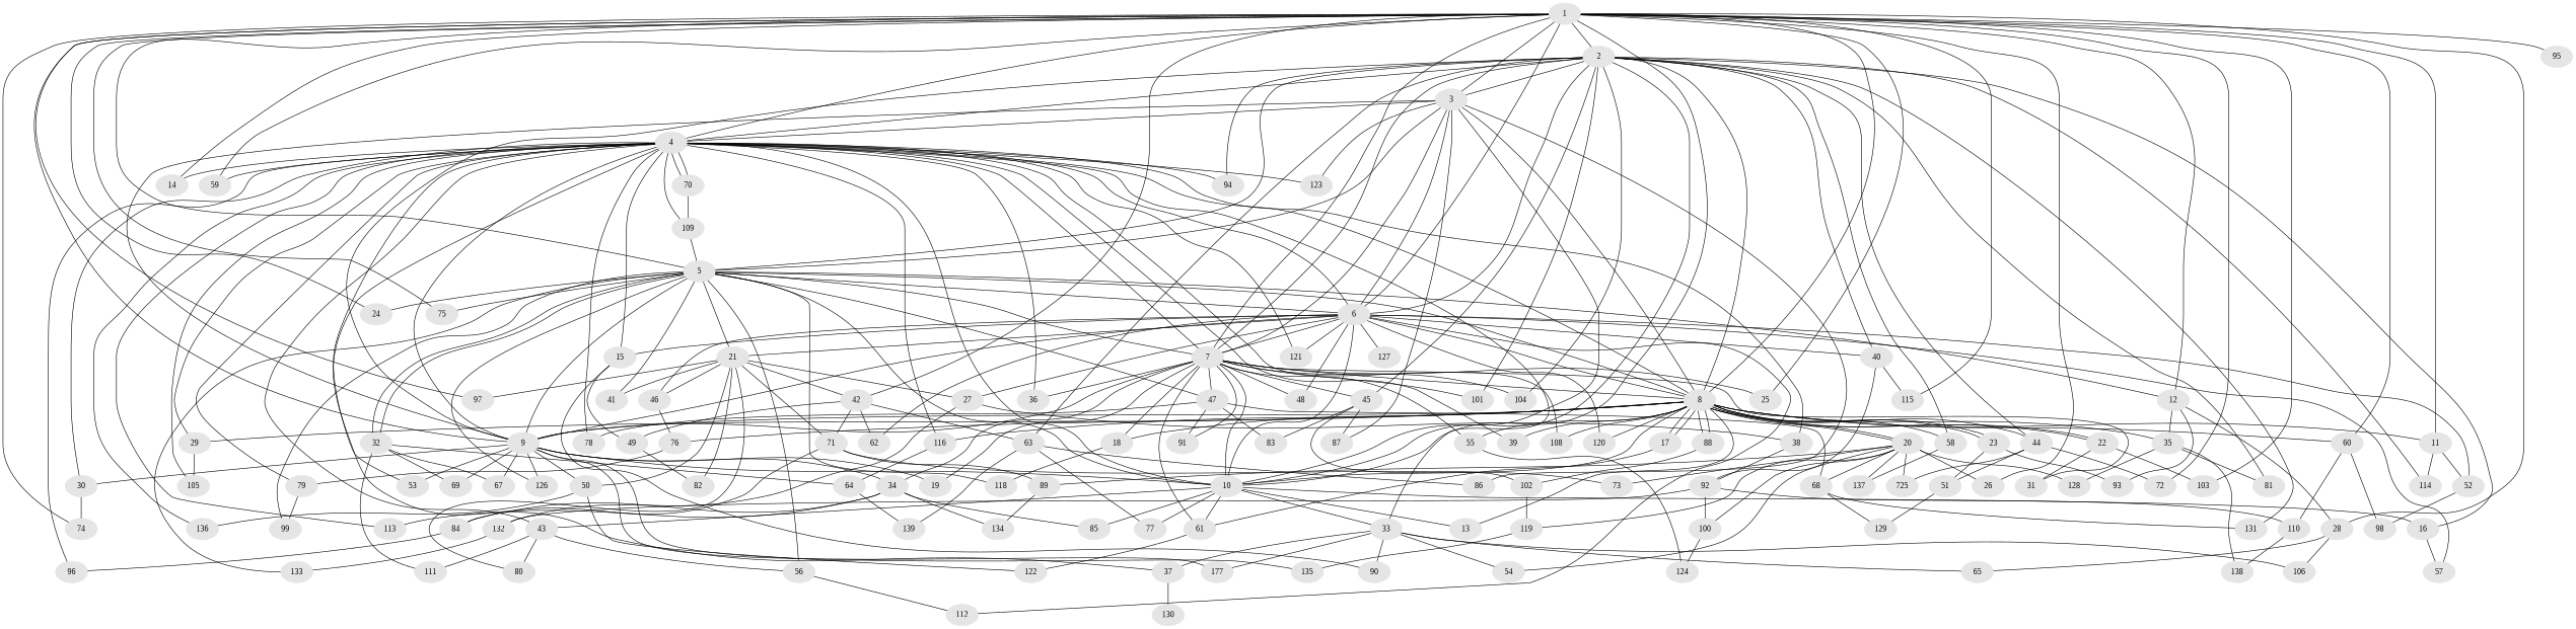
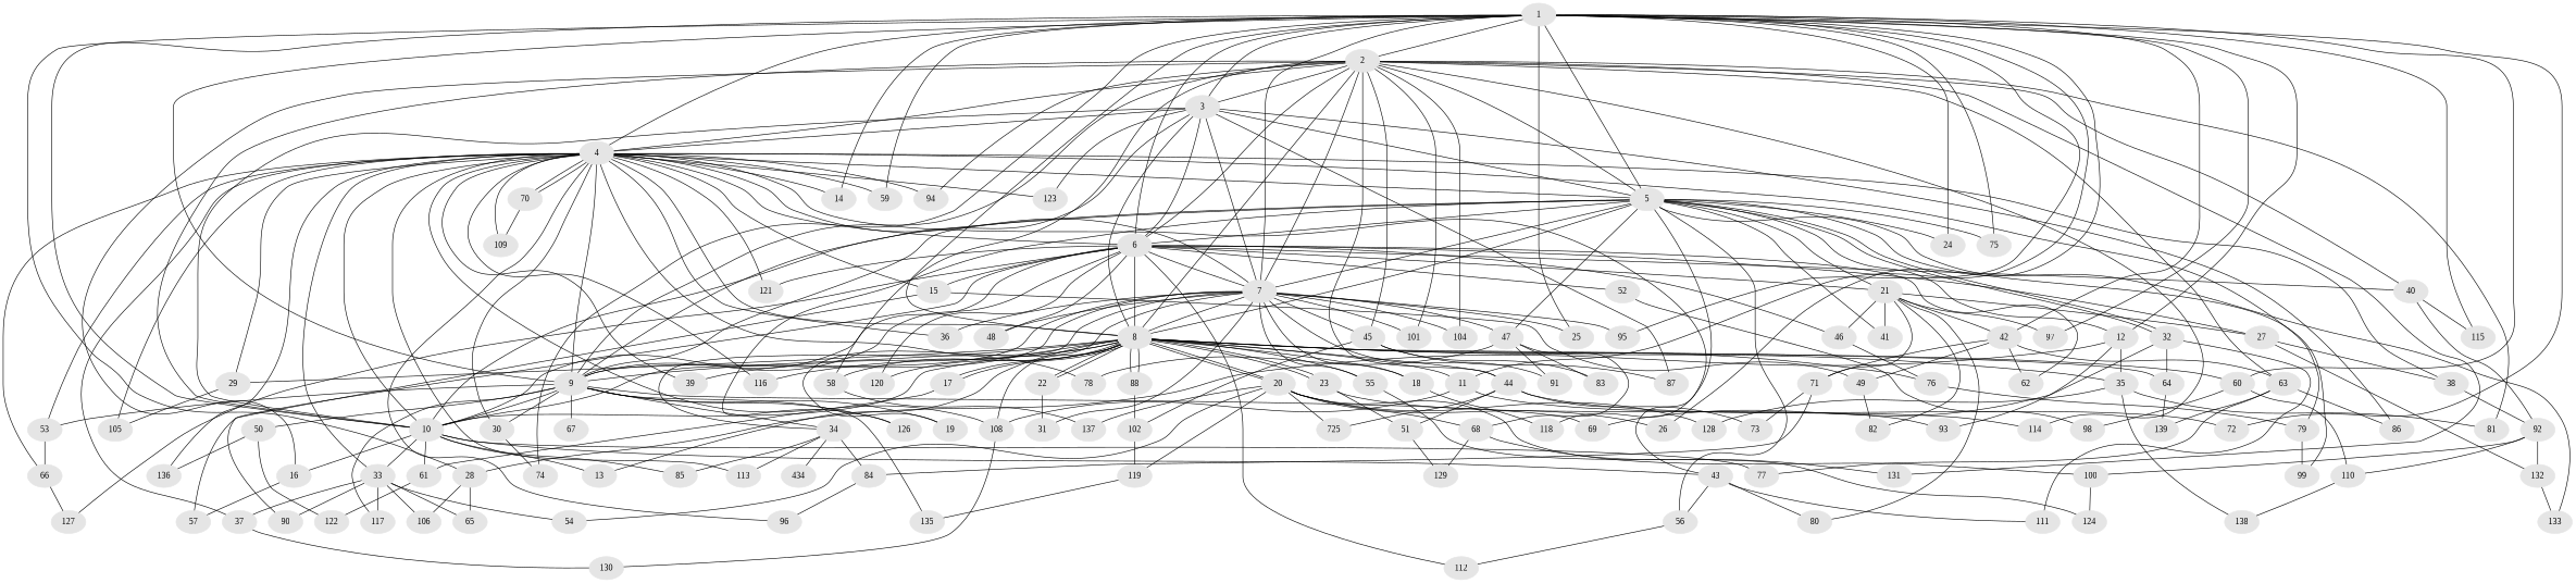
  graph {
    fontname="Liberation Serif"
    node [color=gray90 fontname="Liberation Serif" style=filled]
    edge [fontname="Liberation Serif"]
    1
    2
    3
    4
    5
    6
    7
    8
    9
    10
    11
    12
    14
    24
    25
    26
    28
    42
    59
    60
    72
    74
    75
    95
    97
-   103
    115
    16
    40
    44
    45
    58
    63
    81
    94
    101
    104
    114
    131
    86
    87
    123
    15
    29
    30
    33
    36
    37
    38
    39
    43
    53
+   66
    70
    78
    79
    96
    105
    108
    109
    113
    116
    121
    136
    21
    32
    41
    47
    56
    99
    118
    126
    133
    27
    46
    48
    52
    57
    62
    112
    120
    127
    18
    19
    31
    34
    55
    91
    13
    17
    20
    22
    23
    35
    64
    76
    88
    50
    67
    69
-   117 [label=177]
+   117
    135
    61
    77
    85
    93
    65
    106
    49
    71
    98
    110
    92
    n114 [label=725]
    51
    73
    83
    102
    137
    139
    90
    54
    130
    80
    111
    82
    68
    132
    84
-   134
+   134 [label=434]
    124
-   89
    100
    119
    128
    138
    122
    129
    1 -- 2
    1 -- 3
    1 -- 4
    1 -- 5
    1 -- 6
    1 -- 7
    1 -- 8
    1 -- 9
    1 -- 10
    1 -- 11
    1 -- 12
    1 -- 14
    1 -- 24
    1 -- 25
    1 -- 26
    1 -- 28
    1 -- 42
    1 -- 59
    1 -- 60
    1 -- 72
    1 -- 74
    1 -- 75
    1 -- 95
    1 -- 97
-   1 -- 103
    1 -- 115
    2 -- 3
    2 -- 4
    2 -- 5
    2 -- 6
    2 -- 7
    2 -- 8
    2 -- 9
    2 -- 10
    2 -- 16
    2 -- 40
    2 -- 44
    2 -- 45
    2 -- 58
    2 -- 63
    2 -- 81
    2 -- 94
    2 -- 101
    2 -- 104
    2 -- 114
    2 -- 131
    3 -- 4
    3 -- 5
    3 -- 6
    3 -- 7
    3 -- 8
    3 -- 9
    3 -- 10
    3 -- 86
    3 -- 87
    3 -- 123
-   109 -- 5
+   4 -- 5
    4 -- 6
    4 -- 7
    4 -- 8
    4 -- 9
    4 -- 10
    4 -- 14
    4 -- 59
    4 -- 94
    4 -- 123
    4 -- 15
    4 -- 29
    4 -- 30
    4 -- 33
    4 -- 36
    4 -- 37
    4 -- 38
    4 -- 39
    4 -- 43
    4 -- 53
+   4 -- 66
    4 -- 70
    4 -- 70
    4 -- 78
    4 -- 79
    4 -- 96
    4 -- 105
    4 -- 108
    4 -- 109
    4 -- 113
    4 -- 116
    4 -- 121
    4 -- 136
    5 -- 6
    5 -- 7
    5 -- 8
    5 -- 9
    5 -- 10
    5 -- 12
    5 -- 24
    5 -- 75
    5 -- 21
    5 -- 32
    5 -- 32
    5 -- 41
    5 -- 47
    5 -- 56
    5 -- 99
    5 -- 118
    5 -- 126
    5 -- 133
    6 -- 7
    6 -- 8
    6 -- 9
    6 -- 10
    6 -- 40
    6 -- 15
    6 -- 121
    6 -- 21
    6 -- 27
    6 -- 46
    6 -- 48
    6 -- 52
    6 -- 57
    6 -- 62
    6 -- 112
    6 -- 120
    6 -- 127
    7 -- 8
    7 -- 9
    7 -- 10
    7 -- 25
-   7 -- 61
+   7 -- 95
    7 -- 45
    7 -- 101
    7 -- 104
    7 -- 36
    7 -- 47
    7 -- 48
    7 -- 18
    7 -- 19
    7 -- 31
    7 -- 34
    7 -- 55
    7 -- 91
    8 -- 9
    8 -- 10
    8 -- 11
    8 -- 60
    8 -- 44
    8 -- 58
    8 -- 29
    8 -- 39
    8 -- 108
    8 -- 116
    8 -- 120
    8 -- 18
    8 -- 55
    8 -- 13
    8 -- 17
    8 -- 17
    8 -- 20
    8 -- 20
    8 -- 22
    8 -- 22
    8 -- 23
    8 -- 23
    8 -- 35
-   116 -- 64
+   8 -- 64
    8 -- 76
    8 -- 88
    8 -- 88
    9 -- 10
    9 -- 30
    9 -- 53
    9 -- 126
    9 -- 19
    9 -- 34
    9 -- 50
    9 -- 67
    9 -- 69
    9 -- 117
    9 -- 135
    10 -- 16
    10 -- 33
    10 -- 43
    10 -- 13
    10 -- 61
    10 -- 77
    10 -- 85
    11 -- 114
-   11 -- 52
+   11 -- 108
    12 -- 28
    12 -- 35
    12 -- 93
    28 -- 65
    28 -- 106
    42 -- 63
    42 -- 62
    42 -- 49
    42 -- 71
    60 -- 98
    60 -- 110
    16 -- 57
    40 -- 115
    40 -- 92
    44 -- 72
    44 -- n114
    44 -- 51
-   20 -- 73
+   44 -- 73
    45 -- 87
    45 -- 83
    45 -- 102
    58 -- 137
    63 -- 86
    63 -- 77
    63 -- 139
    15 -- 49
    15 -- 90
    29 -- 105
    30 -- 74
    33 -- 37
    33 -- 117
    33 -- 65
    33 -- 106
    33 -- 90
    33 -- 54
    37 -- 130
    38 -- 92
    43 -- 56
    43 -- 80
    43 -- 111
+   53 -- 66
+   66 -- 127
    70 -- 109
    79 -- 99
+   108 -- 130
    21 -- 42
    21 -- 97
    21 -- 41
    21 -- 27
    21 -- 46
-   21 -- 50
    21 -- 71
    21 -- 80
    21 -- 82
    32 -- 64
-   32 -- 67
    32 -- 69
    32 -- 111
    47 -- 78
    47 -- 91
    47 -- 83
    47 -- 68
    56 -- 112
    27 -- 38
    27 -- 132
    46 -- 76
    52 -- 98
    18 -- 118
    34 -- 113
    34 -- 85
    34 -- 84
    34 -- 134
    55 -- 124
    17 -- 61
    20 -- 26
    20 -- n114
    20 -- 137
    20 -- 54
    20 -- 68
-   20 -- 89
    20 -- 100
    20 -- 119
    20 -- 128
-   22 -- 103
    22 -- 31
    23 -- 93
    23 -- 51
    35 -- 81
    35 -- 128
    35 -- 138
    64 -- 139
    76 -- 79
    88 -- 102
    50 -- 136
    50 -- 122
    61 -- 122
    49 -- 82
    71 -- 73
    71 -- 84
-   71 -- 89
    110 -- 138
    92 -- 110
    92 -- 132
    92 -- 100
    51 -- 129
    102 -- 119
    68 -- 131
    68 -- 129
    132 -- 133
    84 -- 96
-   89 -- 134
    100 -- 124
    119 -- 135
  }
